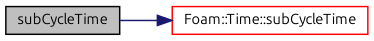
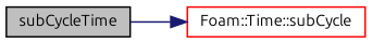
  digraph {
    rankdir=LR
    fontname=Ubuntu
    node [fontname=Ubuntu fontsize=10 shape=record]
    n1 [color=black fillcolor=grey75 fontcolor=black height=0.2 label=subCycleTime style=filled width=0.4]
-   n2 [color=red height=0.2 label="Foam::Time::subCycleTime" width=0.4]
+   n2 [color=red height=0.2 label="Foam::Time::subCycle" width=0.4]
    n1 -> n2 [color=midnightblue fontname=Ubuntu fontsize=10 labelfontname=FreeSans labelfontsize=10 style=solid]
  }
